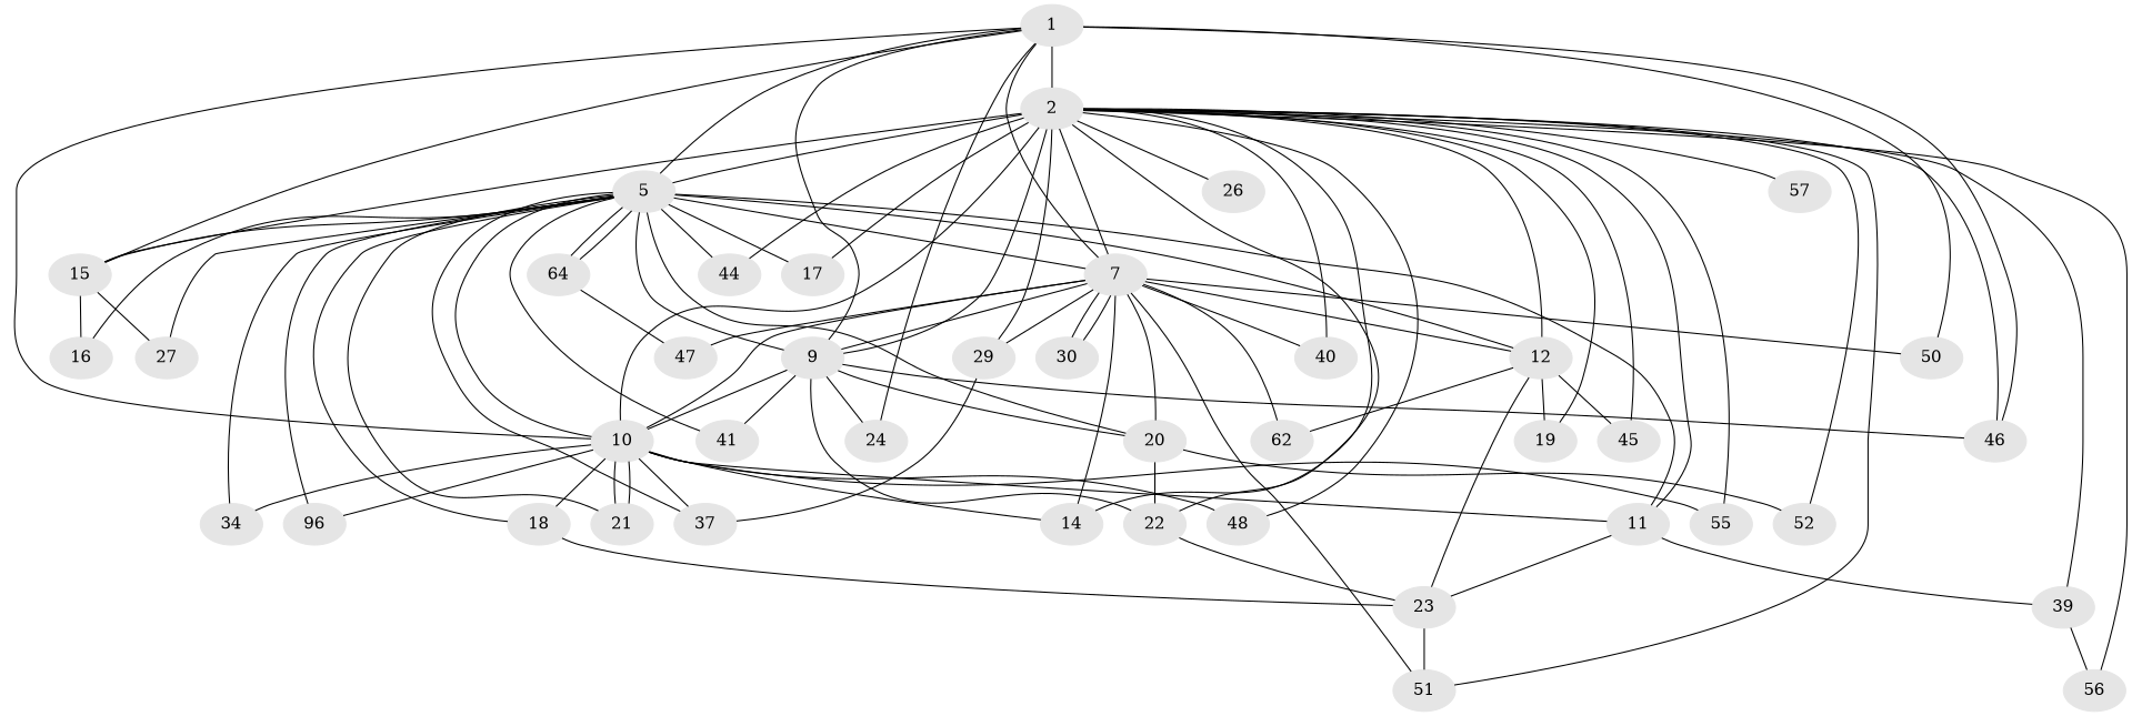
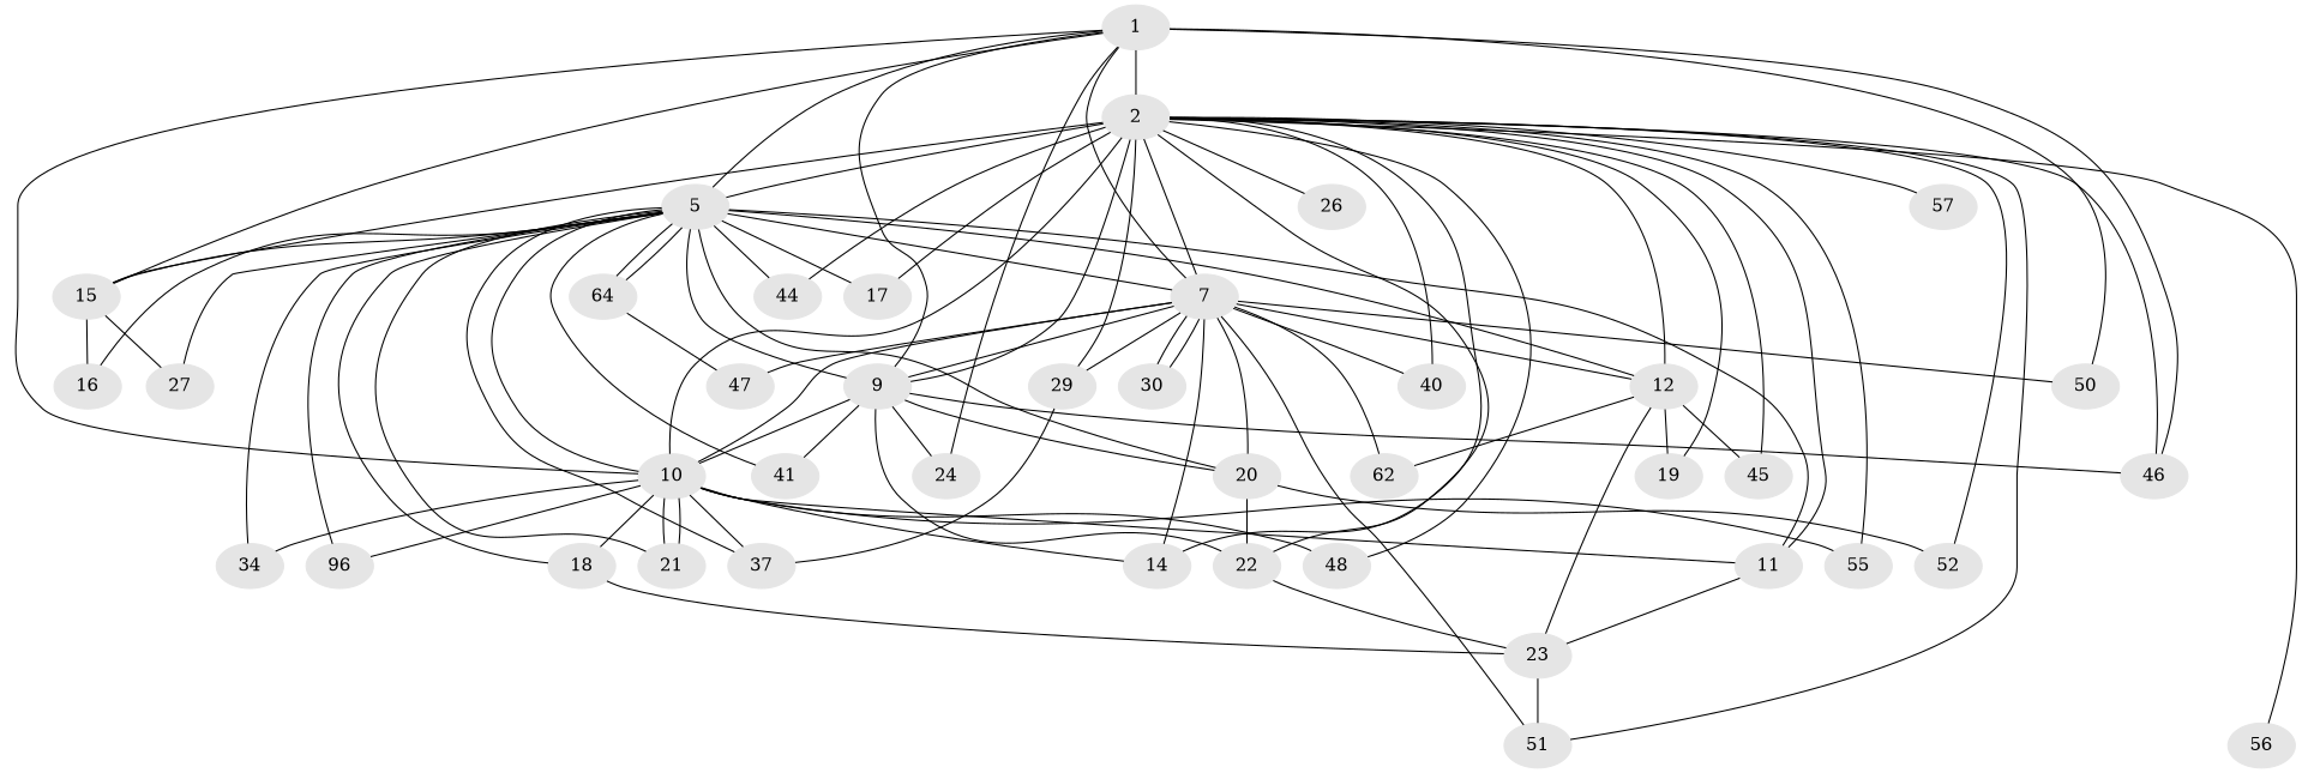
  graph {
    node [color=gray90 style=filled]
    2 [super="+43+13+42+3+4"]
    5 [super="+28+67+83+33+32"]
    7 [super="+38+58+68"]
    9 [super="+53"]
    10
    15 [super="+75"]
    46 [super="+70"]
    11 [super="+59"]
    12
    14 [super="+60"]
    17
    19
    22
    26
    29 [super="+65+63"]
-   39
    40
    44
    45
    48
    51 [super="+73"]
    52
    55
    56
    57
    1
    24
    50
    16
    18
    20 [super="+78"]
    21 [super="+25"]
    27
    34
    n35 [label=96 super="+77"]
    37
    41
    64
    30
    47
    62
    23 [super="+69"]
    2 -- 5 [weight=9]
    2 -- 7 [weight=7]
    2 -- 9 [weight=5]
    2 -- 10 [weight=7]
    2 -- 15
    2 -- 46
    2 -- 11
    2 -- 12
    2 -- 14
    2 -- 17
    2 -- 19
    2 -- 22 [weight=2]
    2 -- 26 [weight=2]
    2 -- 29 [weight=2]
-   2 -- 39 [weight=2]
    2 -- 40
    2 -- 44
    2 -- 45
    2 -- 48
    2 -- 51
    2 -- 52
    2 -- 55 [weight=2]
    2 -- 56
    2 -- 57
    5 -- 7
    5 -- 9
    5 -- 10 [weight=3]
    5 -- 15
    5 -- 11
    5 -- 12
    5 -- 17
    5 -- 44
    5 -- 16
    5 -- 18
    5 -- 20
    5 -- 21
    5 -- 27
    5 -- 34
    5 -- n35 [weight=2]
    5 -- 37
    5 -- 41
    5 -- 64
    5 -- 64
    7 -- 9 [weight=2]
    7 -- 10 [weight=2]
    7 -- 12
    7 -- 14
    7 -- 29
    7 -- 40
    7 -- 51
    7 -- 50
    7 -- 20
    7 -- 30
    7 -- 30
    7 -- 47
    7 -- 62
    9 -- 10
    9 -- 46
    9 -- 22
    9 -- 24 [weight=2]
    9 -- 20
    9 -- 41
    10 -- 11
    10 -- 14
    10 -- 48
    10 -- 55
    10 -- 18
    10 -- 21
    10 -- 21
    10 -- 34
    10 -- n35
    10 -- 37
    15 -- 16
    15 -- 27
-   11 -- 39
    11 -- 23
    12 -- 19
    12 -- 45
    12 -- 62
    12 -- 23
    22 -- 23
    29 -- 37
-   39 -- 56
    1 -- 2 [weight=5]
    1 -- 5
    1 -- 7
    1 -- 9
    1 -- 10
    1 -- 15
    1 -- 46
    1 -- 24
    1 -- 50
    18 -- 23
    20 -- 22
    20 -- 52
    64 -- 47
    23 -- 51
  }
